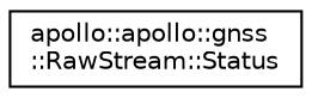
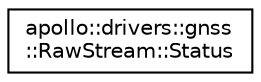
  digraph {
    rankdir=LR
    fontname="DejaVu Sans"
-   n1 [color=black fillcolor=white fontname="DejaVu Sans" fontsize=10 height=0.2 label="apollo::apollo::gnss\l::RawStream::Status" shape=record style=filled width=0.4]
+   n1 [color=black fillcolor=white fontname="DejaVu Sans" fontsize=10 height=0.2 label="apollo::drivers::gnss\l::RawStream::Status" shape=record style=filled width=0.4]
  }
